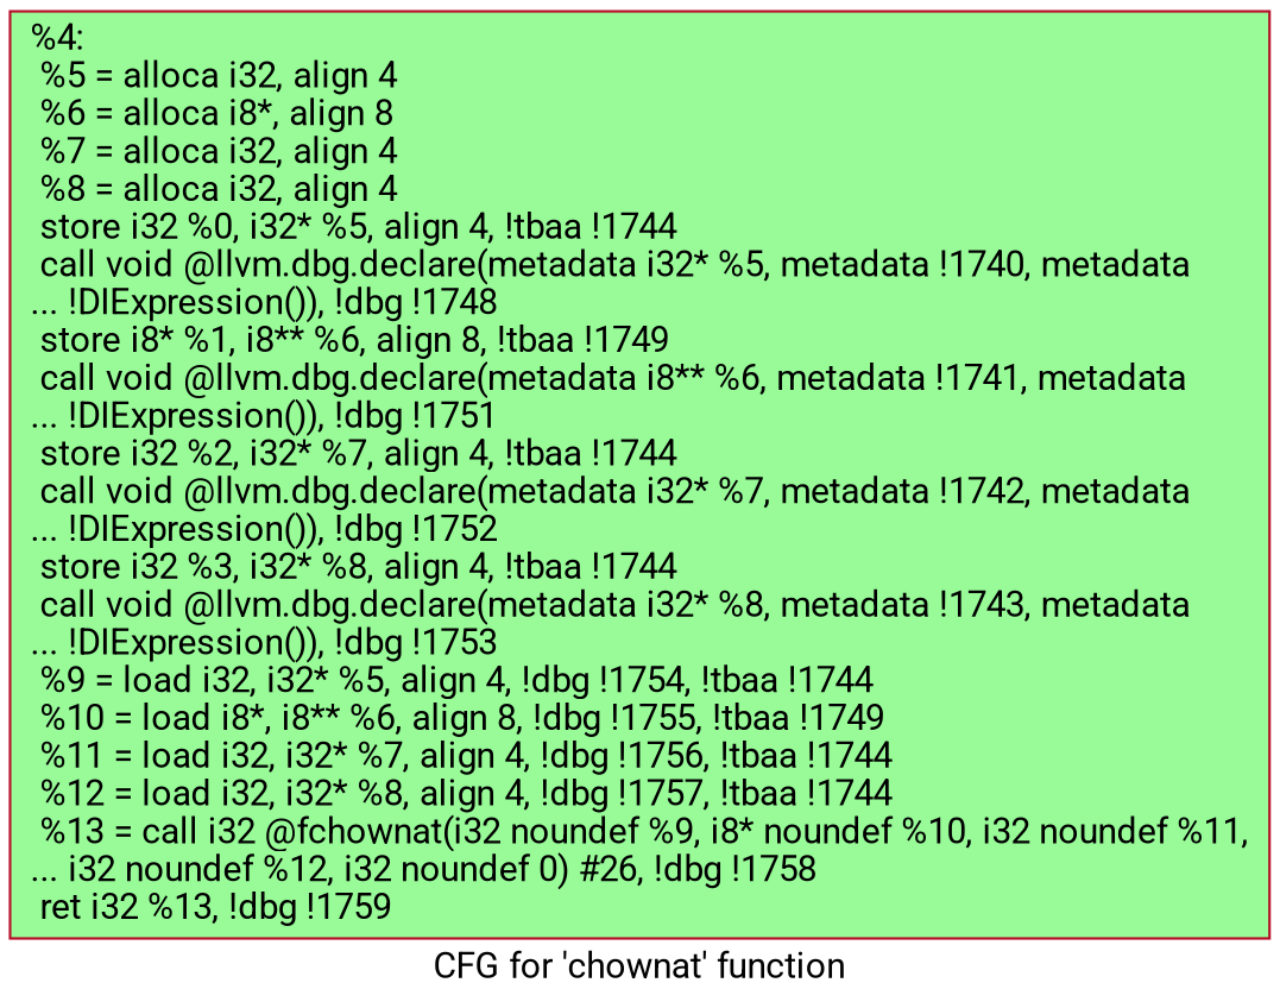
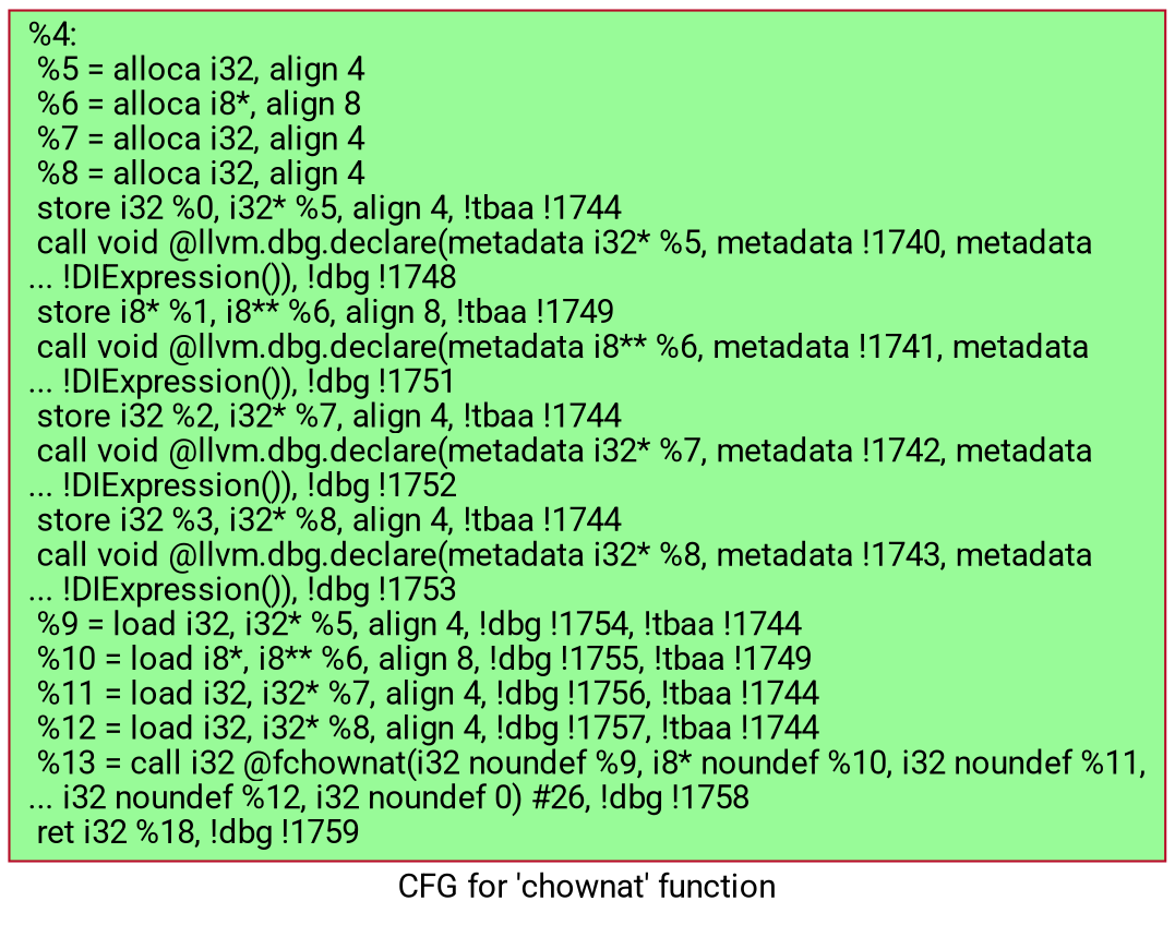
  digraph {
    label="CFG for 'chownat' function"
    fontname=Roboto
-   n1 [color="#b70d28ff" fillcolor=palegreen label="{%4:\l  %5 = alloca i32, align 4\l  %6 = alloca i8*, align 8\l  %7 = alloca i32, align 4\l  %8 = alloca i32, align 4\l  store i32 %0, i32* %5, align 4, !tbaa !1744\l  call void @llvm.dbg.declare(metadata i32* %5, metadata !1740, metadata\l... !DIExpression()), !dbg !1748\l  store i8* %1, i8** %6, align 8, !tbaa !1749\l  call void @llvm.dbg.declare(metadata i8** %6, metadata !1741, metadata\l... !DIExpression()), !dbg !1751\l  store i32 %2, i32* %7, align 4, !tbaa !1744\l  call void @llvm.dbg.declare(metadata i32* %7, metadata !1742, metadata\l... !DIExpression()), !dbg !1752\l  store i32 %3, i32* %8, align 4, !tbaa !1744\l  call void @llvm.dbg.declare(metadata i32* %8, metadata !1743, metadata\l... !DIExpression()), !dbg !1753\l  %9 = load i32, i32* %5, align 4, !dbg !1754, !tbaa !1744\l  %10 = load i8*, i8** %6, align 8, !dbg !1755, !tbaa !1749\l  %11 = load i32, i32* %7, align 4, !dbg !1756, !tbaa !1744\l  %12 = load i32, i32* %8, align 4, !dbg !1757, !tbaa !1744\l  %13 = call i32 @fchownat(i32 noundef %9, i8* noundef %10, i32 noundef %11,\l... i32 noundef %12, i32 noundef 0) #26, !dbg !1758\l  ret i32 %13, !dbg !1759\l}" shape=record style=filled fontname=Roboto]
+   n1 [color="#b70d28ff" fillcolor=palegreen label="{%4:\l  %5 = alloca i32, align 4\l  %6 = alloca i8*, align 8\l  %7 = alloca i32, align 4\l  %8 = alloca i32, align 4\l  store i32 %0, i32* %5, align 4, !tbaa !1744\l  call void @llvm.dbg.declare(metadata i32* %5, metadata !1740, metadata\l... !DIExpression()), !dbg !1748\l  store i8* %1, i8** %6, align 8, !tbaa !1749\l  call void @llvm.dbg.declare(metadata i8** %6, metadata !1741, metadata\l... !DIExpression()), !dbg !1751\l  store i32 %2, i32* %7, align 4, !tbaa !1744\l  call void @llvm.dbg.declare(metadata i32* %7, metadata !1742, metadata\l... !DIExpression()), !dbg !1752\l  store i32 %3, i32* %8, align 4, !tbaa !1744\l  call void @llvm.dbg.declare(metadata i32* %8, metadata !1743, metadata\l... !DIExpression()), !dbg !1753\l  %9 = load i32, i32* %5, align 4, !dbg !1754, !tbaa !1744\l  %10 = load i8*, i8** %6, align 8, !dbg !1755, !tbaa !1749\l  %11 = load i32, i32* %7, align 4, !dbg !1756, !tbaa !1744\l  %12 = load i32, i32* %8, align 4, !dbg !1757, !tbaa !1744\l  %13 = call i32 @fchownat(i32 noundef %9, i8* noundef %10, i32 noundef %11,\l... i32 noundef %12, i32 noundef 0) #26, !dbg !1758\l  ret i32 %18, !dbg !1759\l}" shape=record style=filled fontname=Roboto]
  }
